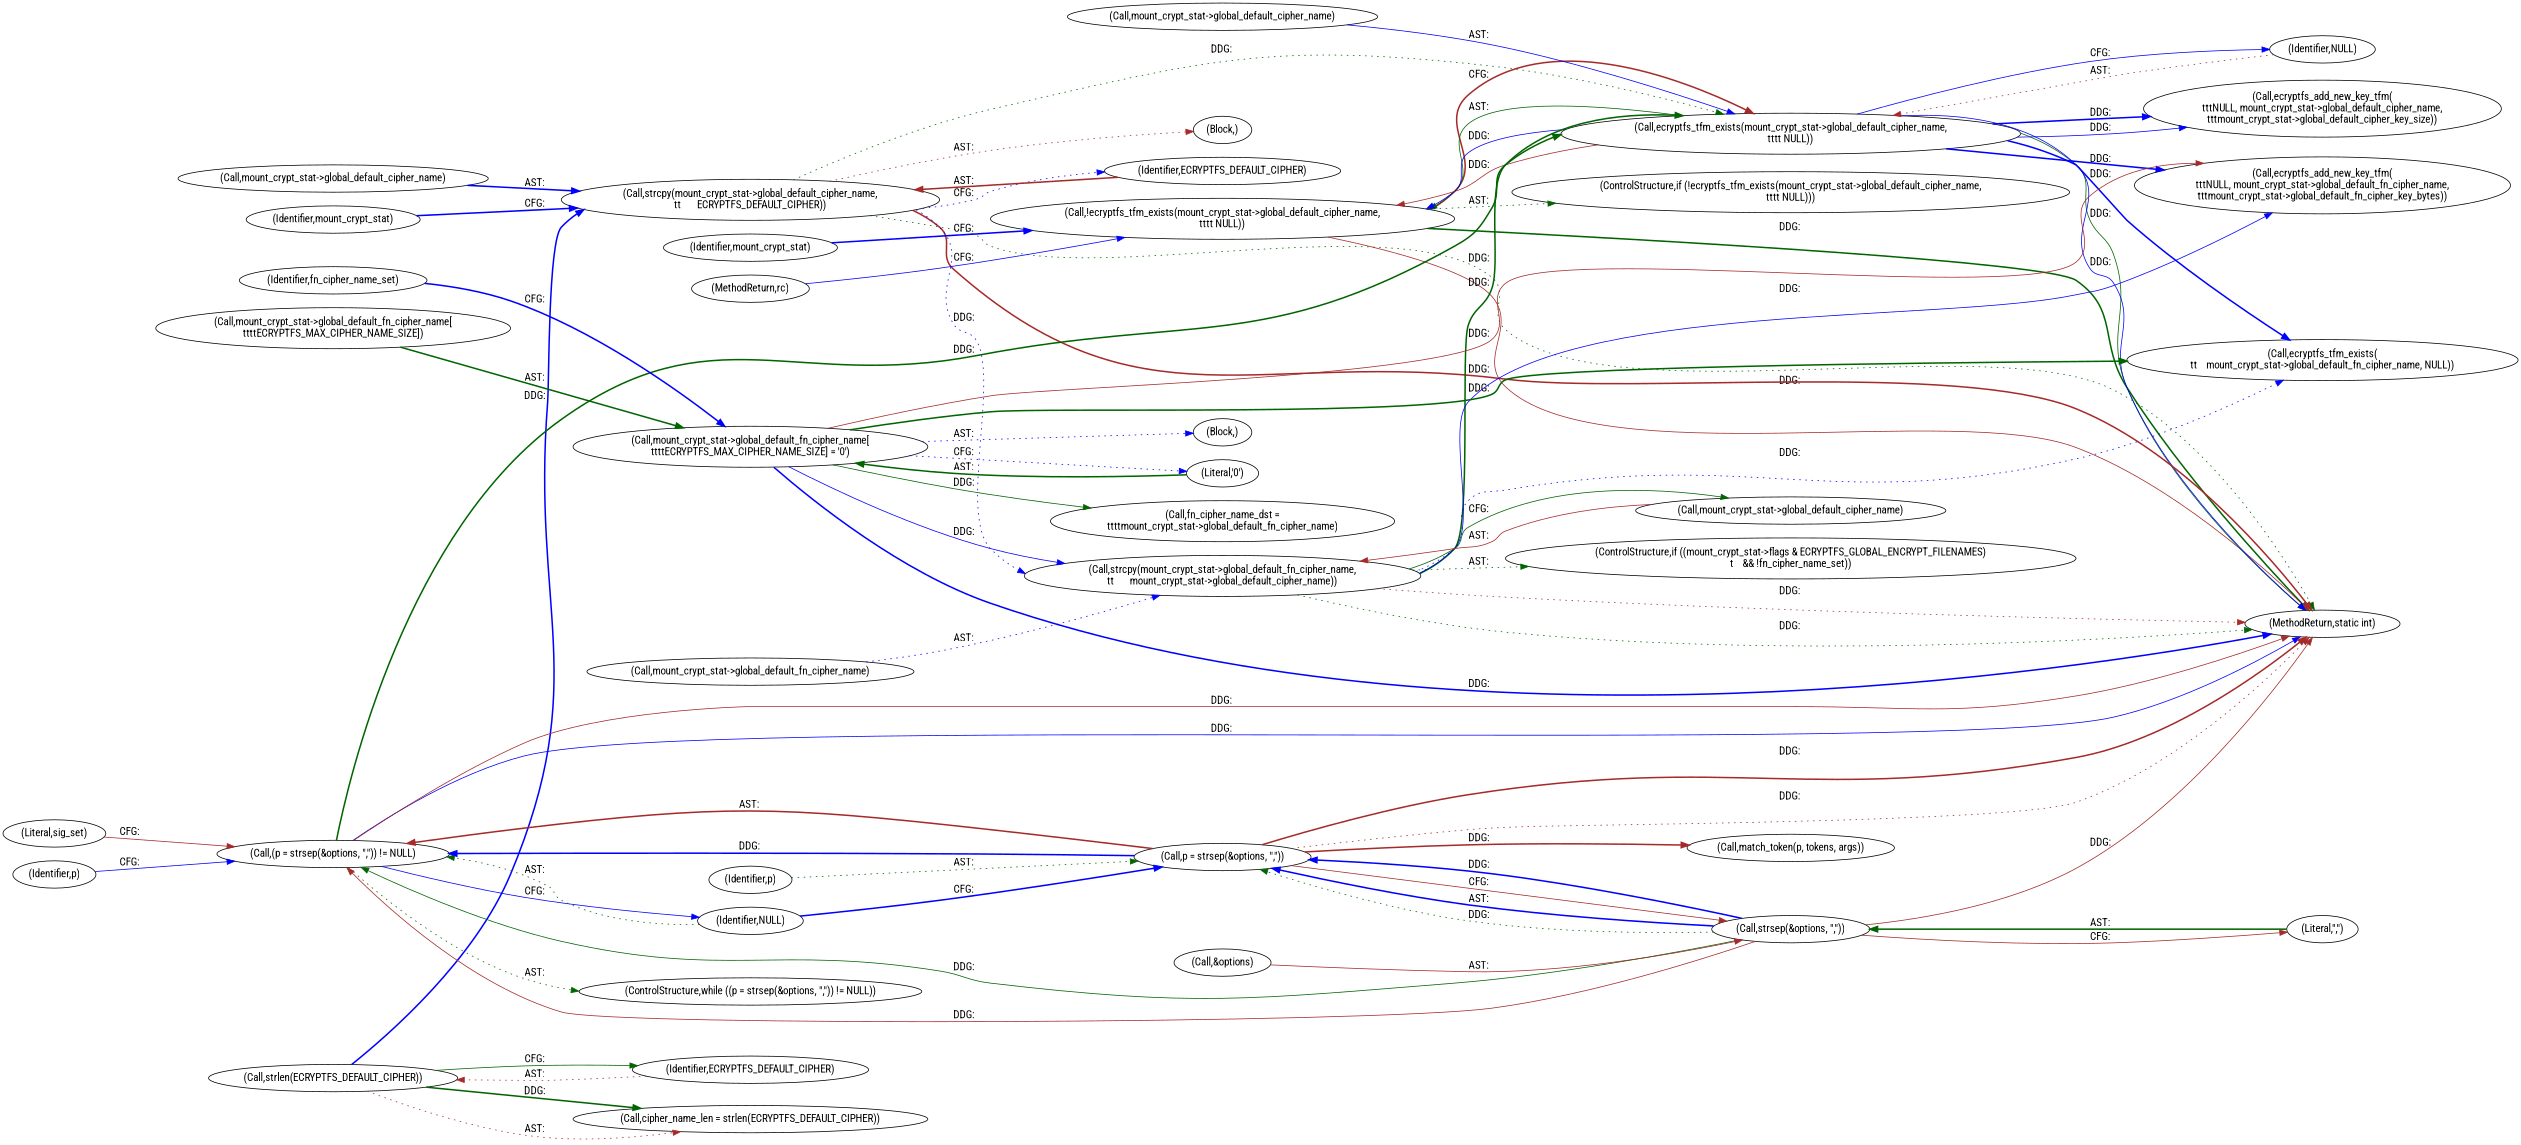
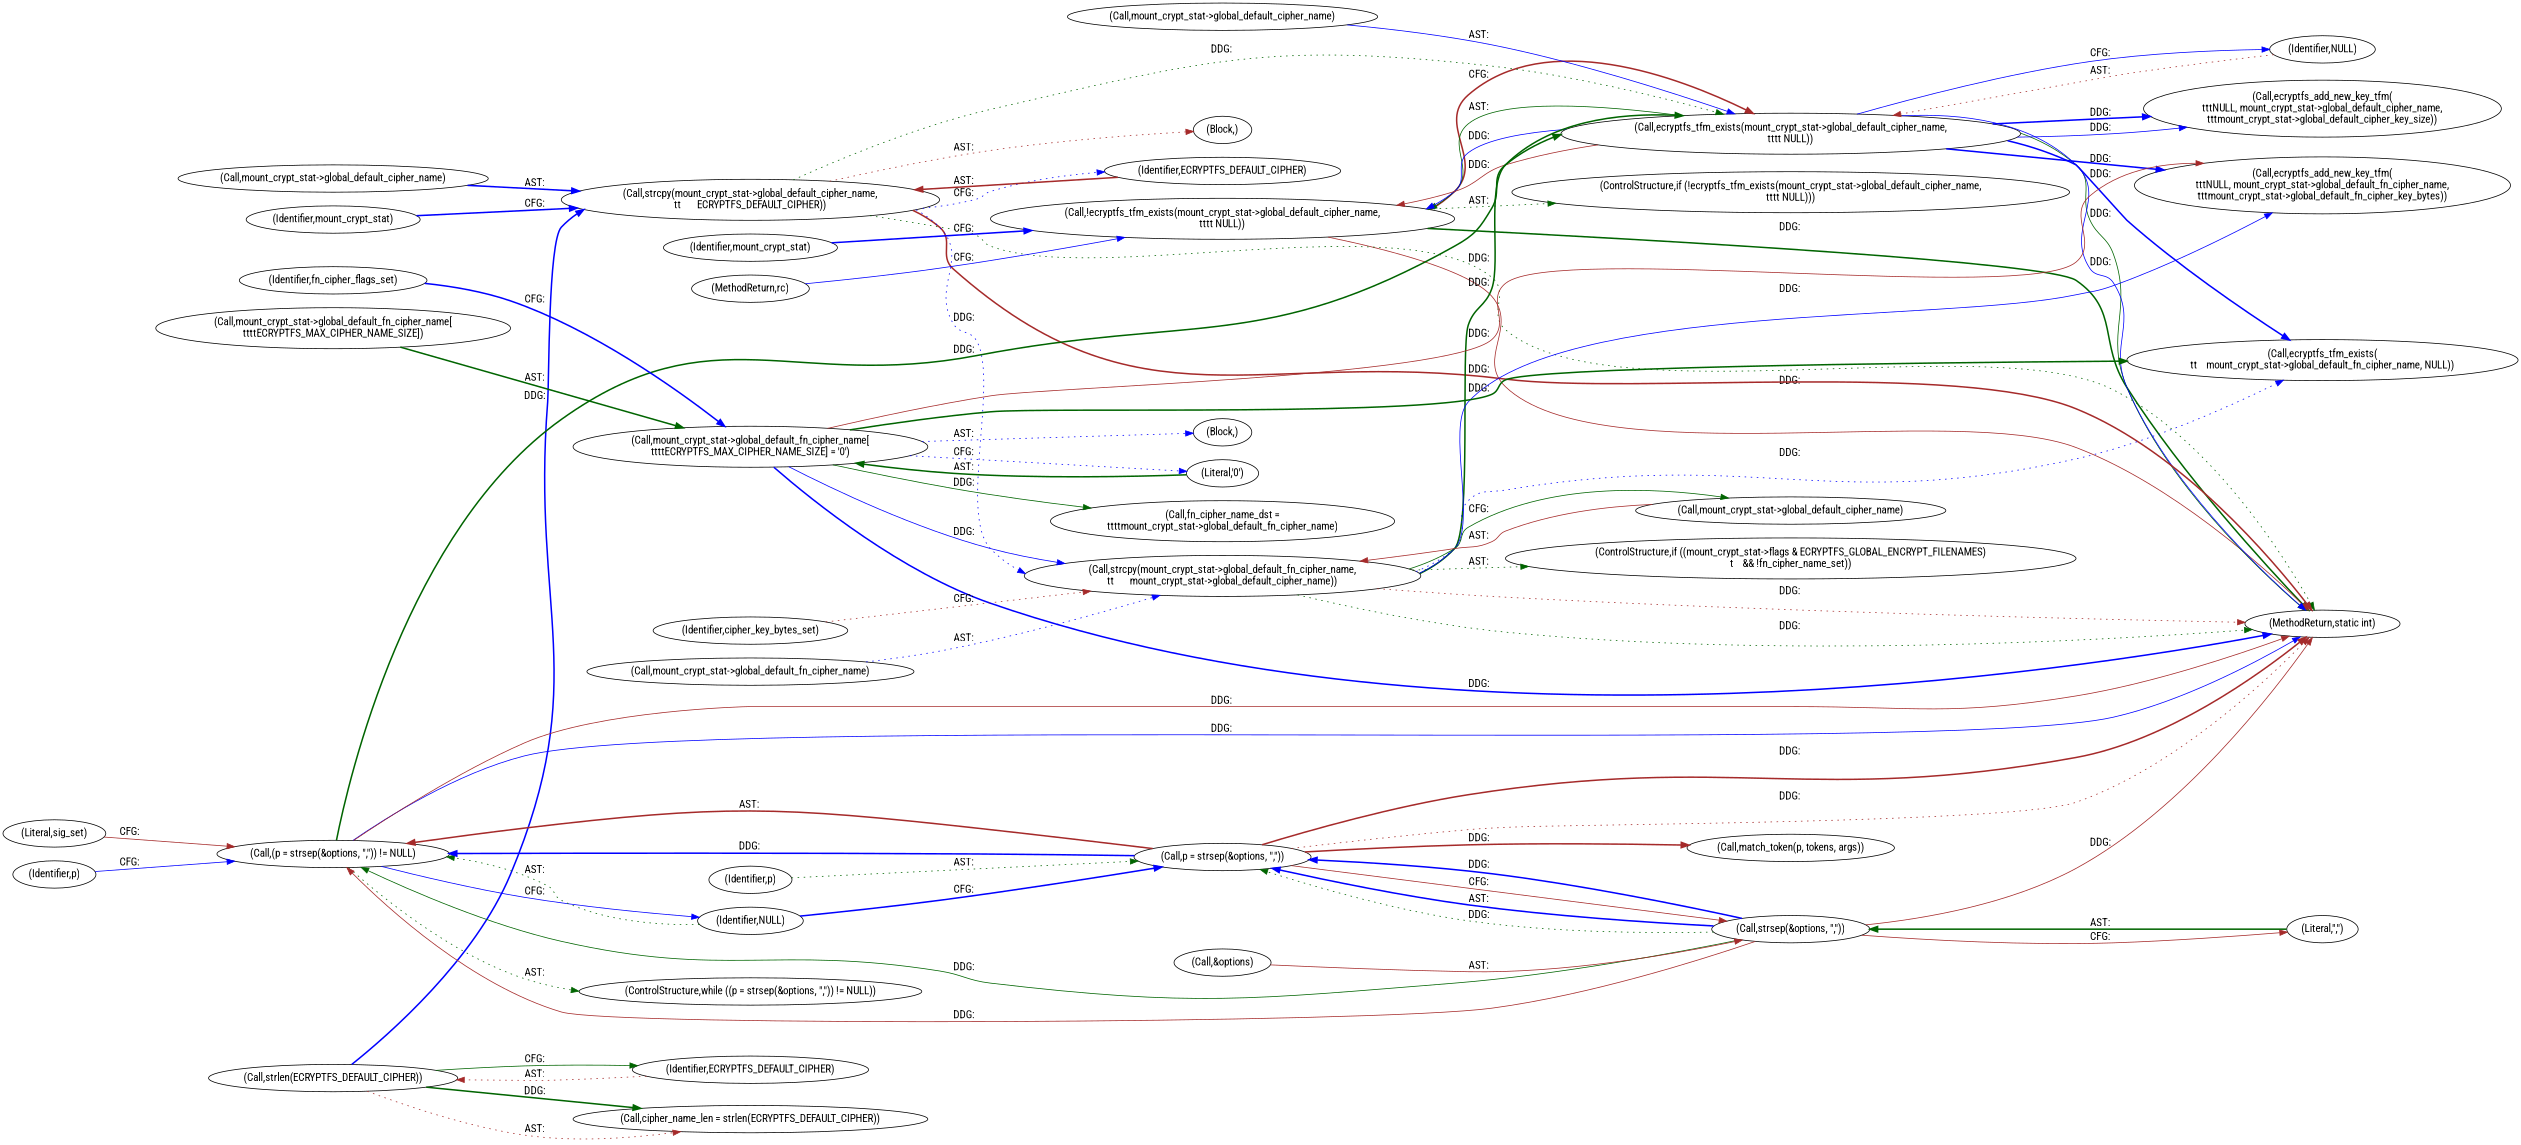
  digraph {
    fontname="Roboto Condensed"
    rankdir=LR
    node [fontname="Roboto Condensed"]
    edge [color=blue fontname="Roboto Condensed" style=solid]
    n1 [label="(Call,!ecryptfs_tfm_exists(mount_crypt_stat->global_default_cipher_name,\n\t\t\t\t NULL))"]
    n2 [label="(Call,ecryptfs_tfm_exists(mount_crypt_stat->global_default_cipher_name,\n\t\t\t\t NULL))"]
    n3 [label="(MethodReturn,static int)"]
    n4 [label="(ControlStructure,if (!ecryptfs_tfm_exists(mount_crypt_stat->global_default_cipher_name,\n\t\t\t\t NULL)))"]
    n5 [label="(Call,ecryptfs_add_new_key_tfm(\n\t\t\tNULL, mount_crypt_stat->global_default_fn_cipher_name,\n\t\t\tmount_crypt_stat->global_default_fn_cipher_key_bytes))"]
    n6 [label="(Call,ecryptfs_tfm_exists(\n\t\t    mount_crypt_stat->global_default_fn_cipher_name, NULL))"]
    n7 [label="(Call,ecryptfs_add_new_key_tfm(\n\t\t\tNULL, mount_crypt_stat->global_default_cipher_name,\n\t\t\tmount_crypt_stat->global_default_cipher_key_size))"]
    n8 [label="(Identifier,NULL)"]
    n9 [label="(Call,strcpy(mount_crypt_stat->global_default_cipher_name,\n\t\t       ECRYPTFS_DEFAULT_CIPHER))"]
    n10 [label="(Call,strcpy(mount_crypt_stat->global_default_fn_cipher_name,\n\t\t       mount_crypt_stat->global_default_cipher_name))"]
    n11 [label="(Identifier,ECRYPTFS_DEFAULT_CIPHER)"]
    n12 [label="(Block,)"]
    n13 [label="(ControlStructure,if ((mount_crypt_stat->flags & ECRYPTFS_GLOBAL_ENCRYPT_FILENAMES)\n\t    && !fn_cipher_name_set))"]
    n14 [label="(Call,mount_crypt_stat->global_default_cipher_name)"]
    n15 [label="(Call,strlen(ECRYPTFS_DEFAULT_CIPHER))"]
    n16 [label="(Call,cipher_name_len = strlen(ECRYPTFS_DEFAULT_CIPHER))"]
    n17 [label="(Identifier,ECRYPTFS_DEFAULT_CIPHER)"]
    n18 [label="(Call,mount_crypt_stat->global_default_fn_cipher_name[\n\t\t\t\tECRYPTFS_MAX_CIPHER_NAME_SIZE] = '\0')"]
    n19 [label="(Literal,'\0')"]
    n20 [label="(Call,fn_cipher_name_dst =\n\t\t\t\tmount_crypt_stat->global_default_fn_cipher_name)"]
    n21 [label="(Block,)"]
    n22 [label="(Call,(p = strsep(&options, \",\")) != NULL)"]
    n23 [label="(Identifier,NULL)"]
    n24 [label="(ControlStructure,while ((p = strsep(&options, \",\")) != NULL))"]
    n25 [label="(Call,p = strsep(&options, \",\"))"]
    n26 [label="(Call,strsep(&options, \",\"))"]
    n27 [label="(Call,match_token(p, tokens, args))"]
    n28 [label="(Literal,\",\")"]
    n29 [label="(Identifier,p)"]
+   n30 [label="(Identifier,cipher_key_bytes_set)"]
    n31 [label="(Call,mount_crypt_stat->global_default_fn_cipher_name)"]
    n32 [label="(Literal,sig_set)"]
-   n33 [label="(Identifier,fn_cipher_name_set)"]
+   n33 [label="(Identifier,fn_cipher_flags_set)"]
    n34 [label="(Call,&options)"]
    n35 [label="(MethodReturn,rc)"]
    n36 [label="(Call,mount_crypt_stat->global_default_fn_cipher_name[\n\t\t\t\tECRYPTFS_MAX_CIPHER_NAME_SIZE])"]
    n37 [label="(Call,mount_crypt_stat->global_default_cipher_name)"]
    n38 [label="(Identifier,mount_crypt_stat)"]
    n39 [label="(Identifier,p)"]
    n40 [label="(Call,mount_crypt_stat->global_default_cipher_name)"]
    n41 [label="(Identifier,mount_crypt_stat)"]
    n1 -> n2 [color=brown label="CFG: " style=bold]
    n1 -> n3 [color=darkgreen label="DDG: " style=bold]
    n1 -> n3 [color=brown label="DDG: "]
    n1 -> n4 [color=darkgreen label="AST: " style=dotted]
    n2 -> n1 [color=darkgreen label="AST: "]
    n2 -> n1 [label="DDG: "]
    n2 -> n1 [color=brown label="DDG: "]
    n2 -> n3 [color=darkgreen label="DDG: "]
    n2 -> n3 [label="DDG: "]
    n2 -> n5 [label="DDG: " style=bold]
    n2 -> n6 [label="DDG: " style=bold]
    n2 -> n7 [label="DDG: " style=bold]
    n2 -> n7 [label="DDG: "]
    n2 -> n8 [label="CFG: "]
    n8 -> n2 [color=brown label="AST: " style=dotted]
    n9 -> n2 [color=darkgreen label="DDG: " style=dotted]
    n9 -> n3 [color=darkgreen label="DDG: " style=dotted]
    n9 -> n3 [color=brown label="DDG: " style=bold]
    n9 -> n10 [label="DDG: " style=dotted]
    n9 -> n11 [label="CFG: " style=dotted]
    n9 -> n12 [color=brown label="AST: " style=dotted]
    n10 -> n2 [color=darkgreen label="DDG: " style=bold]
    n10 -> n3 [color=brown label="DDG: " style=dotted]
    n10 -> n3 [color=darkgreen label="DDG: " style=dotted]
    n10 -> n5 [label="DDG: "]
    n10 -> n6 [label="DDG: " style=dotted]
    n10 -> n13 [color=darkgreen label="AST: " style=dotted]
    n10 -> n14 [color=darkgreen label="CFG: "]
    n11 -> n9 [color=brown label="AST: " style=bold]
    n14 -> n10 [color=brown label="AST: "]
    n15 -> n9 [label="DDG: " style=bold]
    n15 -> n16 [color=brown label="AST: " style=dotted]
    n15 -> n16 [color=darkgreen label="DDG: " style=bold]
    n15 -> n17 [color=darkgreen label="CFG: "]
    n17 -> n15 [color=brown label="AST: " style=dotted]
    n18 -> n3 [label="DDG: " style=bold]
    n18 -> n5 [color=brown label="DDG: "]
    n18 -> n6 [color=darkgreen label="DDG: " style=bold]
    n18 -> n10 [label="DDG: "]
    n18 -> n19 [label="CFG: " style=dotted]
    n18 -> n20 [color=darkgreen label="DDG: "]
    n18 -> n21 [label="AST: " style=dotted]
    n19 -> n18 [color=darkgreen label="AST: " style=bold]
    n22 -> n2 [color=darkgreen label="DDG: " style=bold]
    n22 -> n3 [label="DDG: "]
    n22 -> n3 [color=brown label="DDG: "]
    n22 -> n23 [label="CFG: "]
    n22 -> n24 [color=darkgreen label="AST: " style=dotted]
    n23 -> n22 [color=darkgreen label="AST: " style=dotted]
    n23 -> n25 [label="CFG: " style=bold]
    n25 -> n3 [color=brown label="DDG: " style=bold]
    n25 -> n3 [color=brown label="DDG: " style=dotted]
    n25 -> n22 [color=brown label="AST: " style=bold]
    n25 -> n22 [label="DDG: " style=bold]
    n25 -> n26 [color=brown label="CFG: "]
    n25 -> n27 [color=brown label="DDG: " style=bold]
    n26 -> n3 [color=brown label="DDG: "]
    n26 -> n22 [color=brown label="DDG: "]
    n26 -> n22 [color=darkgreen label="DDG: "]
    n26 -> n25 [label="AST: " style=bold]
    n26 -> n25 [color=darkgreen label="DDG: " style=dotted]
    n26 -> n25 [label="DDG: " style=bold]
    n26 -> n28 [color=brown label="CFG: "]
    n28 -> n26 [color=darkgreen label="AST: " style=bold]
    n29 -> n25 [color=darkgreen label="AST: " style=dotted]
+   n30 -> n10 [color=brown label="CFG: " style=dotted]
    n31 -> n10 [label="AST: " style=dotted]
    n32 -> n22 [color=brown label="CFG: "]
    n33 -> n18 [label="CFG: " style=bold]
    n34 -> n26 [color=brown label="AST: "]
    n35 -> n1 [label="CFG: "]
    n36 -> n18 [color=darkgreen label="AST: " style=bold]
    n37 -> n9 [label="AST: " style=bold]
    n38 -> n1 [label="CFG: " style=bold]
    n39 -> n22 [label="CFG: "]
    n40 -> n2 [label="AST: "]
    n41 -> n9 [label="CFG: " style=bold]
  }
